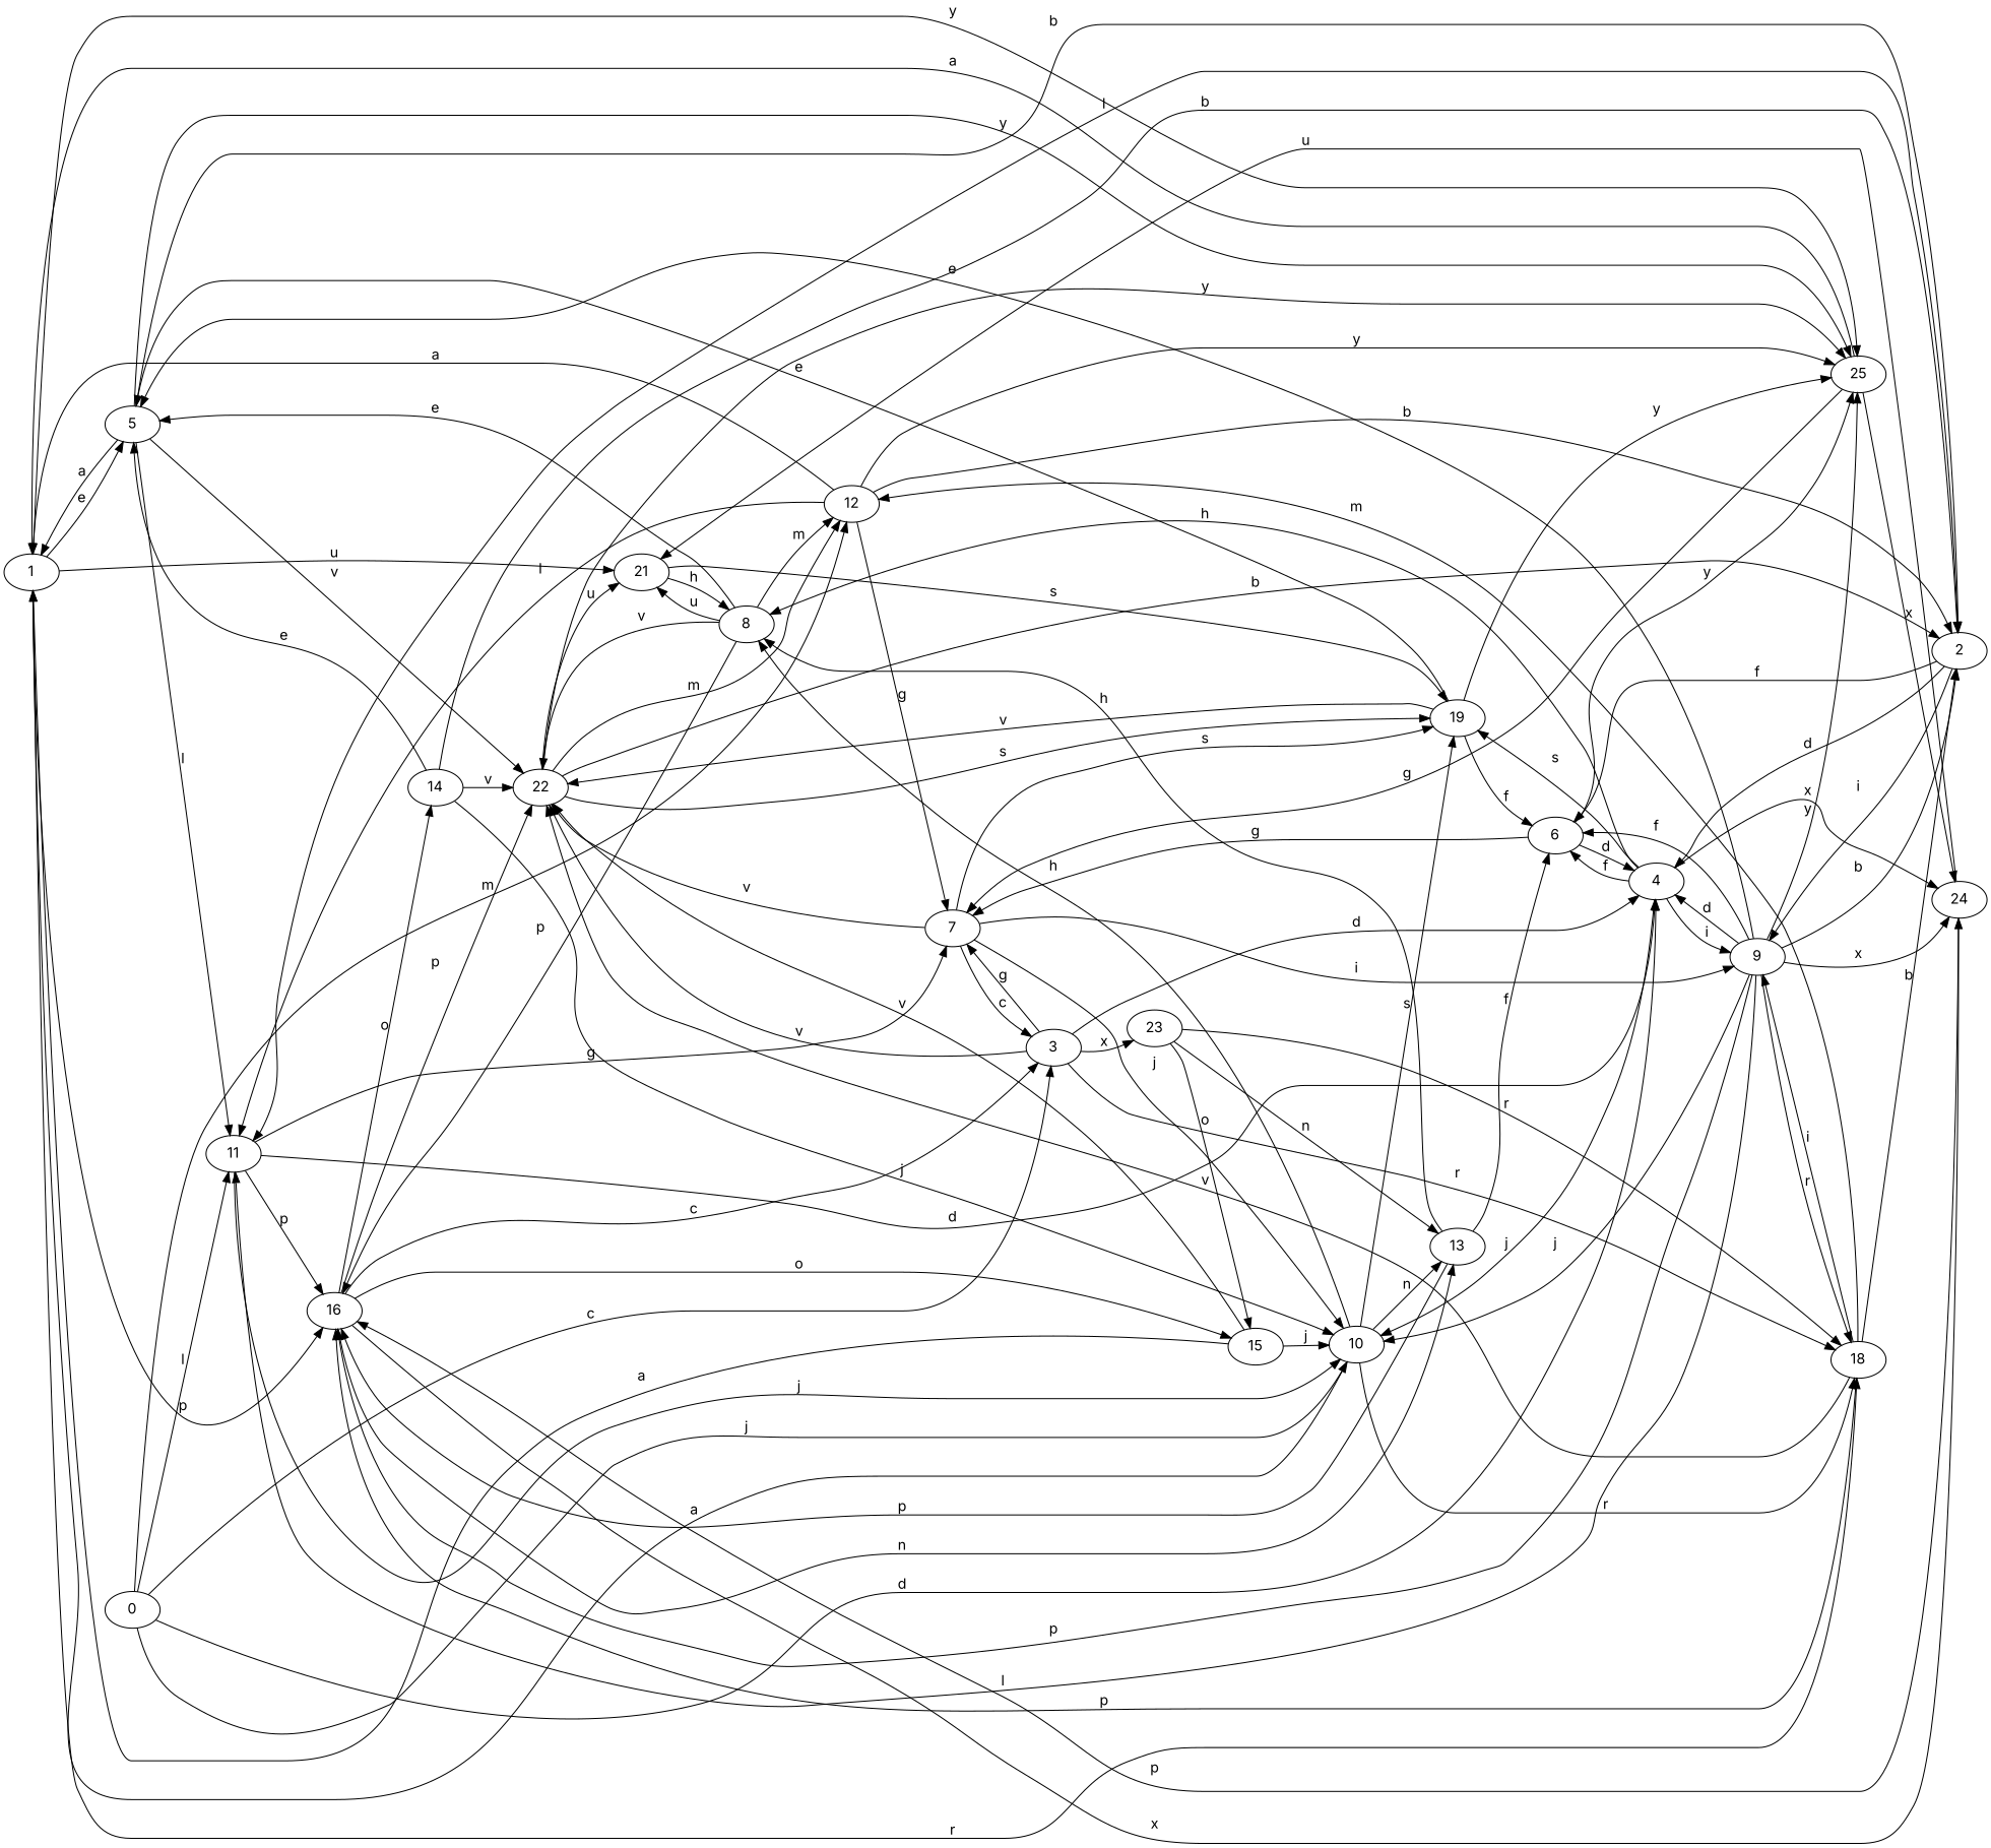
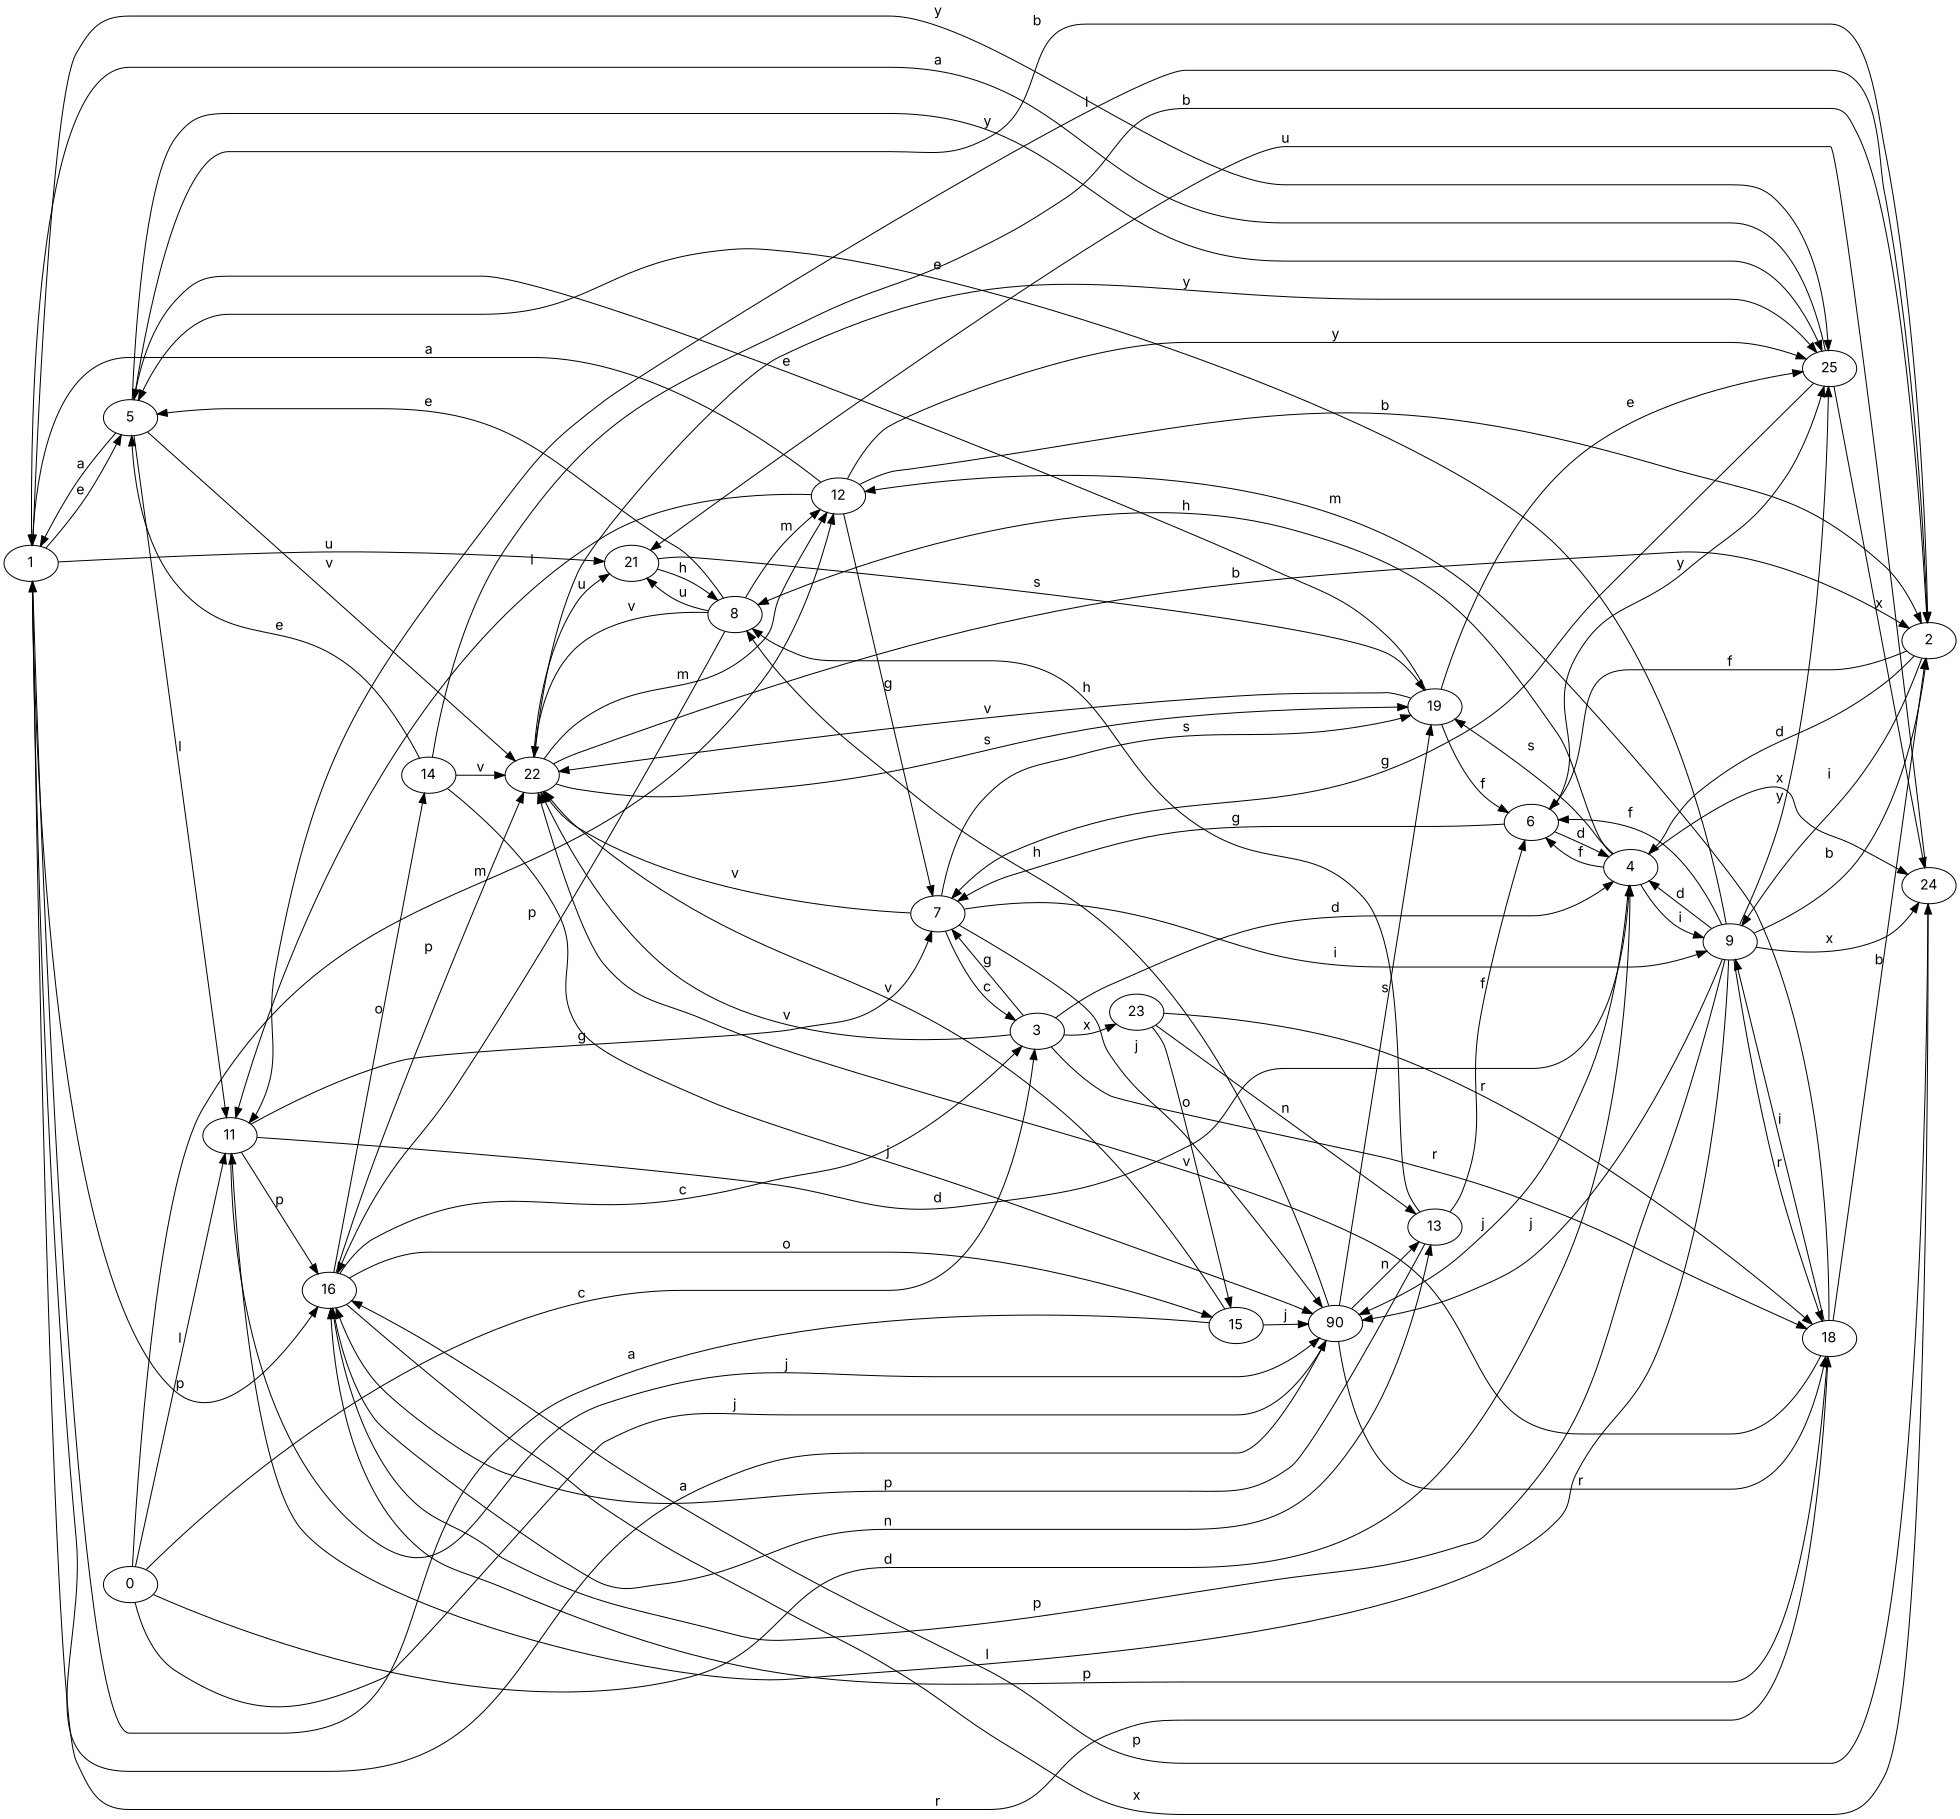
  strict digraph {
    fontname=Inter
    rankdir=LR
    node [fontname=Inter]
    edge [fontname=Inter]
    1
    5
    16
    18
    21
    25
    22
    2
    11
    3
    24
    13
    14
    15
    9
    12
    8
    19
    7
    4
    6
-   10
+   10 [label=90]
    23
    0
    1 -> 5 [label=e]
    1 -> 16 [label=p]
    1 -> 18 [label=r]
    1 -> 21 [label=u]
    1 -> 25 [label=y]
    5 -> 1 [label=a]
    5 -> 25 [label=y]
    5 -> 22 [label=v]
    5 -> 2 [label=b]
    5 -> 11 [label=l]
    16 -> 22 [label=p]
    16 -> 3 [label=c]
    16 -> 24 [label=x]
    16 -> 13 [label=n]
    16 -> 14 [label=o]
    16 -> 15 [label=o]
    18 -> 16 [label=p]
    18 -> 22 [label=v]
    18 -> 2 [label=b]
    18 -> 9 [label=i]
    18 -> 12 [label=m]
    21 -> 8 [label=h]
    21 -> 19 [label=s]
    25 -> 1 [label=a]
    25 -> 24 [label=x]
    25 -> 7 [label=g]
    22 -> 21 [label=u]
    22 -> 25 [label=y]
    22 -> 2 [label=b]
    22 -> 12 [label=m]
    22 -> 19 [label=s]
    2 -> 11 [label=l]
    2 -> 9 [label=i]
    2 -> 4 [label=d]
    2 -> 6 [label=f]
    11 -> 16 [label=p]
    11 -> 7 [label=g]
    11 -> 4 [label=d]
    11 -> 10 [label=j]
    3 -> 18 [label=r]
    3 -> 22 [label=v]
    3 -> 7 [label=g]
    3 -> 4 [label=d]
    3 -> 23 [label=x]
    24 -> 16 [label=p]
    24 -> 21 [label=u]
    13 -> 16 [label=p]
    13 -> 8 [label=h]
    13 -> 6 [label=f]
    14 -> 5 [label=e]
    14 -> 22 [label=v]
    14 -> 2 [label=b]
    14 -> 10 [label=j]
    15 -> 1 [label=a]
    15 -> 22 [label=v]
    15 -> 10 [label=j]
    9 -> 5 [label=e]
    9 -> 16 [label=p]
    9 -> 18 [label=r]
    9 -> 25 [label=y]
    9 -> 2 [label=b]
    9 -> 11 [label=l]
    9 -> 24 [label=x]
    9 -> 4 [label=d]
    9 -> 6 [label=f]
    9 -> 10 [label=j]
    12 -> 1 [label=a]
    12 -> 25 [label=y]
    12 -> 2 [label=b]
    12 -> 11 [label=l]
    12 -> 7 [label=g]
    8 -> 5 [label=e]
    8 -> 16 [label=p]
    8 -> 21 [label=u]
    8 -> 22 [label=v]
    8 -> 12 [label=m]
    19 -> 5 [label=e]
-   19 -> 25 [label=y]
+   19 -> 25 [label=e]
    19 -> 22 [label=v]
    19 -> 6 [label=f]
    7 -> 22 [label=v]
    7 -> 3 [label=c]
    7 -> 9 [label=i]
    7 -> 19 [label=s]
    7 -> 10 [label=j]
    4 -> 24 [label=x]
    4 -> 9 [label=i]
    4 -> 8 [label=h]
    4 -> 19 [label=s]
    4 -> 6 [label=f]
    4 -> 10 [label=j]
    6 -> 25 [label=y]
    6 -> 7 [label=g]
    6 -> 4 [label=d]
    10 -> 1 [label=a]
    10 -> 18 [label=r]
    10 -> 13 [label=n]
    10 -> 8 [label=h]
    10 -> 19 [label=s]
    23 -> 18 [label=r]
    23 -> 13 [label=n]
    23 -> 15 [label=o]
    0 -> 11 [label=l]
    0 -> 3 [label=c]
    0 -> 12 [label=m]
    0 -> 4 [label=d]
    0 -> 10 [label=j]
  }
